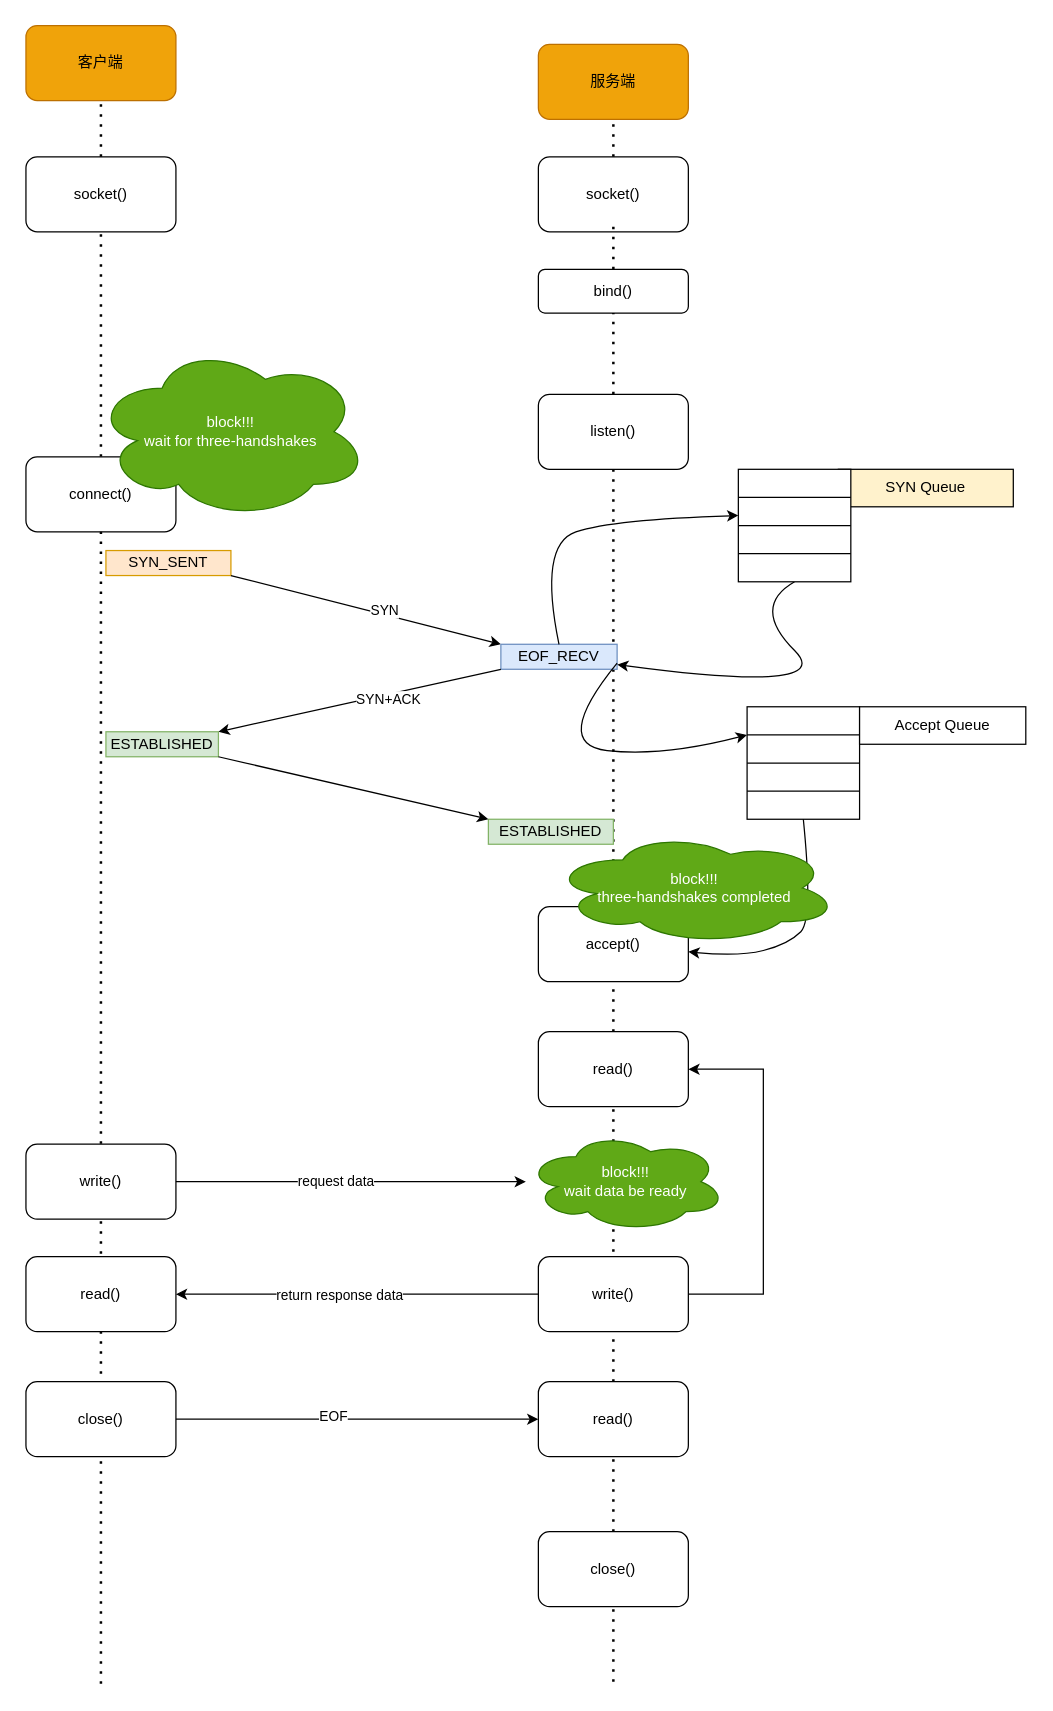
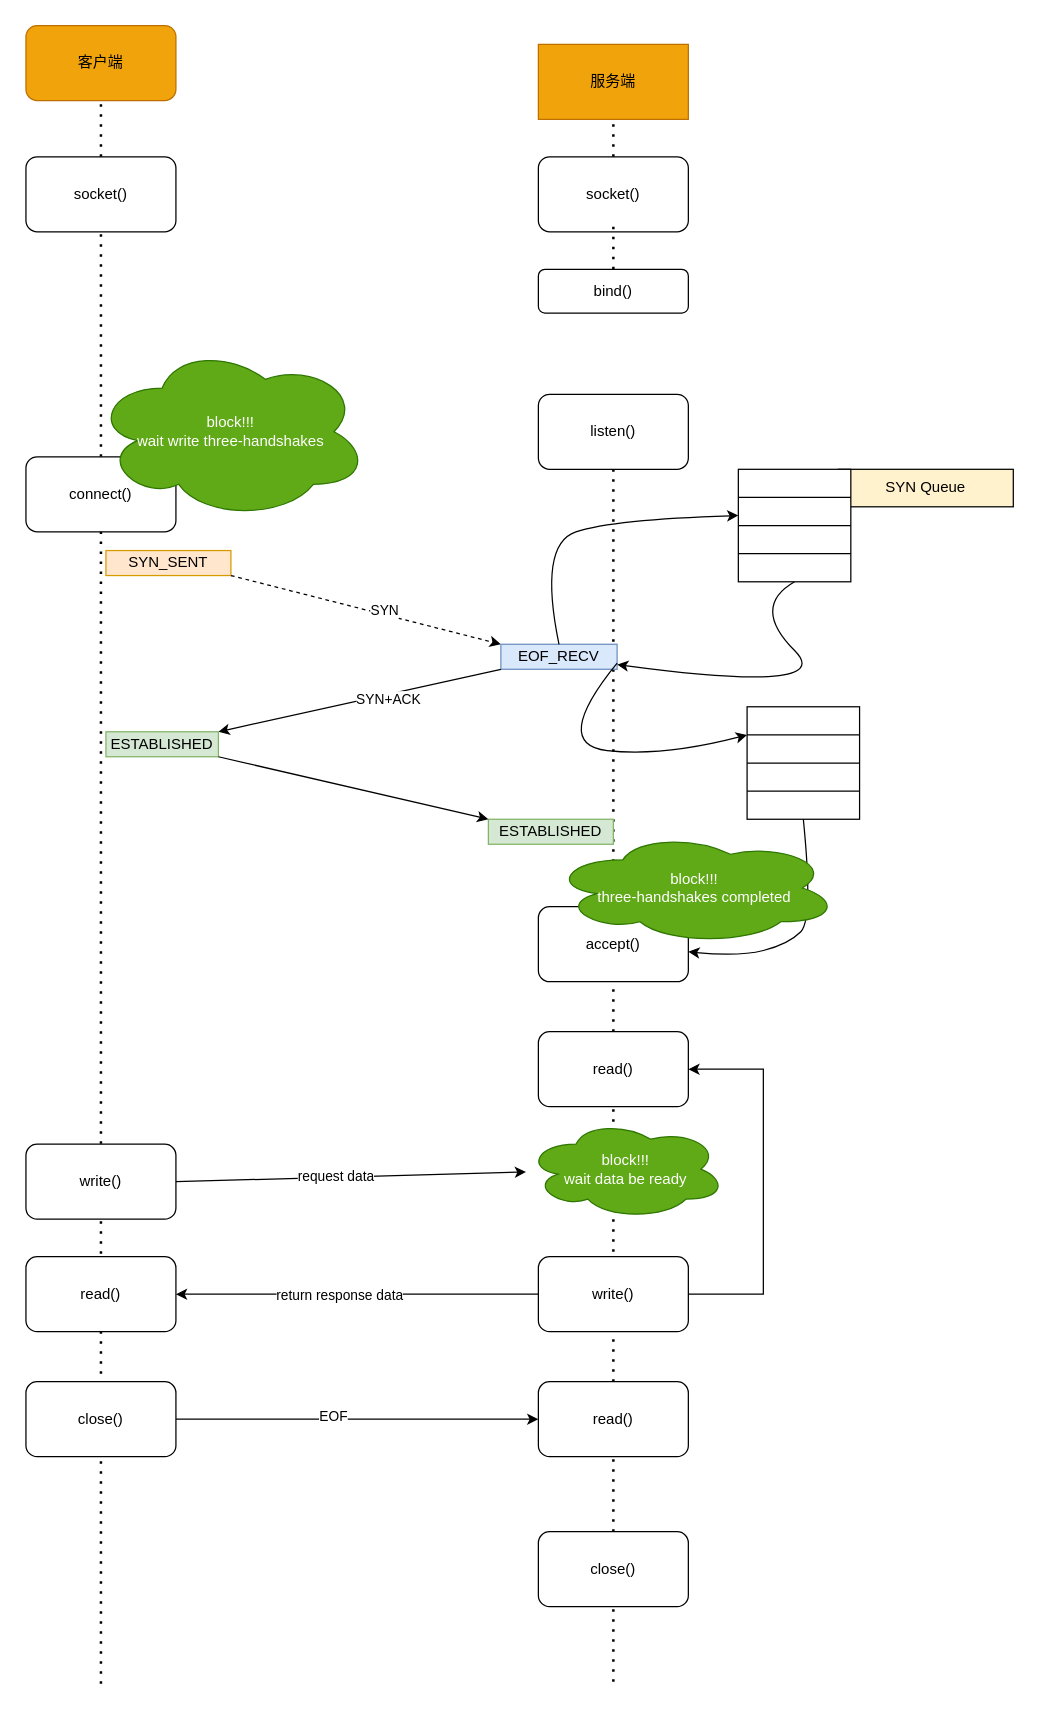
  <mxCell id="0" />
  <mxCell id="1" parent="0" />
  <mxCell id="2" value="客户端" style="rounded=1;whiteSpace=wrap;html=1;fillColor=#f0a30a;fontColor=#000000;strokeColor=#BD7000;" vertex="1" parent="1"><mxGeometry x="20" y="20" width="120" height="60" as="geometry" /></mxCell>
- <mxCell id="3" value="服务端" style="rounded=1;whiteSpace=wrap;html=1;fillColor=#f0a30a;fontColor=#000000;strokeColor=#BD7000;" vertex="1" parent="1"><mxGeometry x="430" y="35" width="120" height="60" as="geometry" /></mxCell>
+ <mxCell id="3" value="服务端" style="whiteSpace=wrap;html=1;fillColor=#f0a30a;fontColor=#000000;strokeColor=#BD7000;rounded=0;" vertex="1" parent="1"><mxGeometry x="430" y="35" width="120" height="60" as="geometry" /></mxCell>
  <mxCell id="4" value="socket()" style="rounded=1;whiteSpace=wrap;html=1;" vertex="1" parent="1"><mxGeometry x="20" y="125" width="120" height="60" as="geometry" /></mxCell>
  <mxCell id="5" value="" style="endArrow=none;dashed=1;html=1;dashPattern=1 3;strokeWidth=2;rounded=0;entryX=0.5;entryY=1;entryDx=0;entryDy=0;exitX=0.5;exitY=0;exitDx=0;exitDy=0;" edge="1" parent="1" source="4" target="2"><mxGeometry width="50" height="50" relative="1" as="geometry"><mxPoint x="160" y="335" as="sourcePoint" /><mxPoint x="210" y="285" as="targetPoint" /></mxGeometry></mxCell>
  <mxCell id="6" value="socket()" style="rounded=1;whiteSpace=wrap;html=1;" vertex="1" parent="1"><mxGeometry x="430" y="125" width="120" height="60" as="geometry" /></mxCell>
  <mxCell id="7" value="" style="endArrow=none;dashed=1;html=1;dashPattern=1 3;strokeWidth=2;rounded=0;entryX=0.5;entryY=1;entryDx=0;entryDy=0;exitX=0.5;exitY=0;exitDx=0;exitDy=0;" edge="1" parent="1" source="6" target="3"><mxGeometry width="50" height="50" relative="1" as="geometry"><mxPoint x="290" y="335" as="sourcePoint" /><mxPoint x="340" y="285" as="targetPoint" /></mxGeometry></mxCell>
  <mxCell id="8" value="" style="endArrow=none;dashed=1;html=1;dashPattern=1 3;strokeWidth=2;rounded=0;exitX=0.5;exitY=0;exitDx=0;exitDy=0;" edge="1" parent="1" source="9"><mxGeometry width="50" height="50" relative="1" as="geometry"><mxPoint x="440" y="225" as="sourcePoint" /><mxPoint x="490" y="175" as="targetPoint" /></mxGeometry></mxCell>
  <mxCell id="9" value="bind()" style="rounded=1;whiteSpace=wrap;html=1;" vertex="1" parent="1"><mxGeometry x="430" y="215" width="120" height="35" as="geometry" /></mxCell>
  <mxCell id="10" value="listen()" style="rounded=1;whiteSpace=wrap;html=1;" vertex="1" parent="1"><mxGeometry x="430" y="315" width="120" height="60" as="geometry" /></mxCell>
- <mxCell id="11" value="" style="endArrow=none;dashed=1;html=1;dashPattern=1 3;strokeWidth=2;rounded=0;entryX=0.5;entryY=1;entryDx=0;entryDy=0;exitX=0.5;exitY=0;exitDx=0;exitDy=0;" edge="1" parent="1" source="10" target="9"><mxGeometry width="50" height="50" relative="1" as="geometry"><mxPoint x="460" y="335" as="sourcePoint" /><mxPoint x="510" y="285" as="targetPoint" /></mxGeometry></mxCell>
  <mxCell id="12" value="" style="endArrow=none;dashed=1;html=1;dashPattern=1 3;strokeWidth=2;rounded=0;entryX=0.5;entryY=1;entryDx=0;entryDy=0;" edge="1" parent="1" target="4"><mxGeometry width="50" height="50" relative="1" as="geometry"><mxPoint x="80" y="365" as="sourcePoint" /><mxPoint x="210" y="285" as="targetPoint" /></mxGeometry></mxCell>
  <mxCell id="13" value="connect()" style="rounded=1;whiteSpace=wrap;html=1;" vertex="1" parent="1"><mxGeometry x="20" y="365" width="120" height="60" as="geometry" /></mxCell>
- <mxCell id="14" value="block!!!&lt;br&gt;wait for three-handshakes" style="ellipse;shape=cloud;whiteSpace=wrap;html=1;fillColor=#60a917;fontColor=#ffffff;strokeColor=#2D7600;" vertex="1" parent="1"><mxGeometry x="74" y="275" width="220" height="140" as="geometry" /></mxCell>
+ <mxCell id="14" value="block!!!&lt;br&gt;wait write three-handshakes" style="ellipse;shape=cloud;whiteSpace=wrap;html=1;fillColor=#60a917;fontColor=#ffffff;strokeColor=#2D7600;" vertex="1" parent="1"><mxGeometry x="74" y="275" width="220" height="140" as="geometry" /></mxCell>
  <mxCell id="15" value="" style="endArrow=none;dashed=1;html=1;dashPattern=1 3;strokeWidth=2;rounded=0;entryX=0.5;entryY=1;entryDx=0;entryDy=0;" edge="1" parent="1" target="13"><mxGeometry width="50" height="50" relative="1" as="geometry"><mxPoint x="80" y="1346.667" as="sourcePoint" /><mxPoint x="110" y="435" as="targetPoint" /></mxGeometry></mxCell>
  <mxCell id="16" value="" style="endArrow=none;dashed=1;html=1;dashPattern=1 3;strokeWidth=2;rounded=0;entryX=0.5;entryY=1;entryDx=0;entryDy=0;" edge="1" parent="1" target="10"><mxGeometry width="50" height="50" relative="1" as="geometry"><mxPoint x="490" y="1345" as="sourcePoint" /><mxPoint x="520" y="385" as="targetPoint" /></mxGeometry></mxCell>
  <mxCell id="17" value="SYN_SENT" style="rounded=0;whiteSpace=wrap;html=1;fillColor=#ffe6cc;strokeColor=#d79b00;" vertex="1" parent="1"><mxGeometry x="84" y="440" width="100" height="20" as="geometry" /></mxCell>
- <mxCell id="18" value="" style="endArrow=classic;html=1;rounded=0;exitX=1;exitY=1;exitDx=0;exitDy=0;entryX=0;entryY=0;entryDx=0;entryDy=0;" edge="1" parent="1" source="17" target="20"><mxGeometry width="50" height="50" relative="1" as="geometry"><mxPoint x="200" y="455" as="sourcePoint" /><mxPoint x="320" y="485" as="targetPoint" /></mxGeometry></mxCell>
+ <mxCell id="18" value="" style="endArrow=classic;html=1;rounded=0;exitX=1;exitY=1;exitDx=0;exitDy=0;entryX=0;entryY=0;entryDx=0;entryDy=0;dashed=1;" edge="1" parent="1" source="17" target="20"><mxGeometry width="50" height="50" relative="1" as="geometry"><mxPoint x="200" y="455" as="sourcePoint" /><mxPoint x="320" y="485" as="targetPoint" /></mxGeometry></mxCell>
  <mxCell id="19" value="SYN" style="edgeLabel;html=1;align=center;verticalAlign=middle;resizable=0;points=[];" vertex="1" connectable="0" parent="18"><mxGeometry x="0.265" y="1" relative="1" as="geometry"><mxPoint x="-14" y="-6" as="offset" /></mxGeometry></mxCell>
  <mxCell id="20" value="EOF_RECV" style="rounded=0;whiteSpace=wrap;html=1;fillColor=#dae8fc;strokeColor=#6c8ebf;" vertex="1" parent="1"><mxGeometry x="400" y="515" width="93" height="20" as="geometry" /></mxCell>
  <mxCell id="21" value="" style="endArrow=classic;html=1;rounded=0;exitX=0;exitY=1;exitDx=0;exitDy=0;entryX=1;entryY=0;entryDx=0;entryDy=0;" edge="1" parent="1" source="20" target="23"><mxGeometry width="50" height="50" relative="1" as="geometry"><mxPoint x="170" y="565" as="sourcePoint" /><mxPoint x="160" y="575" as="targetPoint" /><Array as="points" /></mxGeometry></mxCell>
  <mxCell id="22" value="SYN+ACK" style="edgeLabel;html=1;align=center;verticalAlign=middle;resizable=0;points=[];" vertex="1" connectable="0" parent="21"><mxGeometry x="-0.361" y="2" relative="1" as="geometry"><mxPoint x="-19" y="6" as="offset" /></mxGeometry></mxCell>
  <mxCell id="23" value="ESTABLISHED" style="rounded=0;whiteSpace=wrap;html=1;fillColor=#d5e8d4;strokeColor=#82b366;" vertex="1" parent="1"><mxGeometry x="84" y="585" width="90" height="20" as="geometry" /></mxCell>
  <mxCell id="24" value="ESTABLISHED" style="rounded=0;whiteSpace=wrap;html=1;fillColor=#d5e8d4;strokeColor=#82b366;" vertex="1" parent="1"><mxGeometry x="390" y="655" width="100" height="20" as="geometry" /></mxCell>
  <mxCell id="25" value="" style="endArrow=classic;html=1;rounded=0;exitX=1;exitY=1;exitDx=0;exitDy=0;entryX=0;entryY=0;entryDx=0;entryDy=0;" edge="1" parent="1" source="23" target="24"><mxGeometry width="50" height="50" relative="1" as="geometry"><mxPoint x="250" y="685" as="sourcePoint" /><mxPoint x="300" y="635" as="targetPoint" /></mxGeometry></mxCell>
  <mxCell id="26" value="" style="curved=1;endArrow=classic;html=1;rounded=0;exitX=0.5;exitY=0;exitDx=0;exitDy=0;entryX=0;entryY=0.411;entryDx=0;entryDy=0;entryPerimeter=0;" edge="1" parent="1" source="20" target="37"><mxGeometry width="50" height="50" relative="1" as="geometry"><mxPoint x="550" y="490" as="sourcePoint" /><mxPoint x="577.34" y="432.008" as="targetPoint" /><Array as="points"><mxPoint x="430" y="435" /><mxPoint x="490" y="415" /></Array></mxGeometry></mxCell>
  <mxCell id="27" value="" style="curved=1;endArrow=classic;html=1;rounded=0;exitX=0.5;exitY=1;exitDx=0;exitDy=0;" edge="1" parent="1" source="37" target="20"><mxGeometry width="50" height="50" relative="1" as="geometry"><mxPoint x="648.32" y="477.31" as="sourcePoint" /><mxPoint x="720" y="555" as="targetPoint" /><Array as="points"><mxPoint x="600" y="485" /><mxPoint x="670" y="555" /></Array></mxGeometry></mxCell>
  <mxCell id="28" value="" style="group" vertex="1" connectable="0" parent="1"><mxGeometry x="597" y="565" width="90" height="90" as="geometry" /></mxCell>
  <mxCell id="29" value="" style="whiteSpace=wrap;html=1;aspect=fixed;" vertex="1" parent="28"><mxGeometry width="90" height="90" as="geometry" /></mxCell>
  <mxCell id="30" value="" style="endArrow=none;html=1;rounded=0;entryX=1;entryY=0.25;entryDx=0;entryDy=0;exitX=0;exitY=0.25;exitDx=0;exitDy=0;" edge="1" parent="28" source="29" target="29"><mxGeometry width="50" height="50" relative="1" as="geometry"><mxPoint x="-347" as="sourcePoint" /><mxPoint x="-297" y="-50" as="targetPoint" /></mxGeometry></mxCell>
  <mxCell id="31" value="" style="endArrow=none;html=1;rounded=0;entryX=1;entryY=0.5;entryDx=0;entryDy=0;exitX=0;exitY=0.5;exitDx=0;exitDy=0;" edge="1" parent="28" source="29" target="29"><mxGeometry width="50" height="50" relative="1" as="geometry"><mxPoint x="-17" y="270" as="sourcePoint" /><mxPoint x="33" y="220" as="targetPoint" /></mxGeometry></mxCell>
  <mxCell id="32" value="" style="endArrow=none;html=1;rounded=0;entryX=1;entryY=0.75;entryDx=0;entryDy=0;exitX=0;exitY=0.75;exitDx=0;exitDy=0;" edge="1" parent="28" source="29" target="29"><mxGeometry width="50" height="50" relative="1" as="geometry"><mxPoint x="-347" as="sourcePoint" /><mxPoint x="-297" y="-50" as="targetPoint" /></mxGeometry></mxCell>
  <mxCell id="33" value="" style="curved=1;endArrow=classic;html=1;rounded=0;exitX=1;exitY=0.75;exitDx=0;exitDy=0;entryX=0;entryY=0.25;entryDx=0;entryDy=0;" edge="1" parent="1" source="20" target="29"><mxGeometry width="50" height="50" relative="1" as="geometry"><mxPoint x="250" y="585" as="sourcePoint" /><mxPoint x="300" y="535" as="targetPoint" /><Array as="points"><mxPoint x="440" y="595" /><mxPoint x="530" y="605" /></Array></mxGeometry></mxCell>
  <mxCell id="34" value="SYN Queue" style="rounded=0;whiteSpace=wrap;html=1;fillColor=#fff2cc;" vertex="1" parent="1"><mxGeometry x="670" y="375" width="140" height="30" as="geometry" /></mxCell>
- <mxCell id="35" value="Accept Queue" style="rounded=0;whiteSpace=wrap;html=1;" vertex="1" parent="1"><mxGeometry x="687" y="565" width="133" height="30" as="geometry" /></mxCell>
  <mxCell id="36" value="" style="group" vertex="1" connectable="0" parent="1"><mxGeometry x="590" y="375" width="90" height="90" as="geometry" /></mxCell>
  <mxCell id="37" value="" style="whiteSpace=wrap;html=1;aspect=fixed;" vertex="1" parent="36"><mxGeometry width="90" height="90" as="geometry" /></mxCell>
  <mxCell id="38" value="" style="endArrow=none;html=1;rounded=0;entryX=1;entryY=0.25;entryDx=0;entryDy=0;exitX=0;exitY=0.25;exitDx=0;exitDy=0;" edge="1" parent="36" source="37" target="37"><mxGeometry width="50" height="50" relative="1" as="geometry"><mxPoint x="-347" as="sourcePoint" /><mxPoint x="-297" y="-50" as="targetPoint" /></mxGeometry></mxCell>
  <mxCell id="39" value="" style="endArrow=none;html=1;rounded=0;entryX=1;entryY=0.5;entryDx=0;entryDy=0;exitX=0;exitY=0.5;exitDx=0;exitDy=0;" edge="1" parent="36" source="37" target="37"><mxGeometry width="50" height="50" relative="1" as="geometry"><mxPoint x="-17" y="270" as="sourcePoint" /><mxPoint x="33" y="220" as="targetPoint" /></mxGeometry></mxCell>
  <mxCell id="40" value="" style="endArrow=none;html=1;rounded=0;entryX=1;entryY=0.75;entryDx=0;entryDy=0;exitX=0;exitY=0.75;exitDx=0;exitDy=0;" edge="1" parent="36" source="37" target="37"><mxGeometry width="50" height="50" relative="1" as="geometry"><mxPoint x="-347" as="sourcePoint" /><mxPoint x="-297" y="-50" as="targetPoint" /></mxGeometry></mxCell>
  <mxCell id="41" value="" style="curved=1;endArrow=classic;html=1;rounded=0;exitX=0.5;exitY=1;exitDx=0;exitDy=0;" edge="1" parent="1" source="29" target="42"><mxGeometry width="50" height="50" relative="1" as="geometry"><mxPoint x="300" y="885" as="sourcePoint" /><mxPoint x="570" y="745" as="targetPoint" /><Array as="points"><mxPoint x="650" y="735" /><mxPoint x="630" y="755" /><mxPoint x="590" y="765" /></Array></mxGeometry></mxCell>
  <mxCell id="42" value="accept()" style="rounded=1;whiteSpace=wrap;html=1;" vertex="1" parent="1"><mxGeometry x="430" y="725" width="120" height="60" as="geometry" /></mxCell>
  <mxCell id="43" value="block!!!&lt;br&gt;three-handshakes completed" style="ellipse;shape=cloud;whiteSpace=wrap;html=1;fillColor=#60a917;fontColor=#ffffff;strokeColor=#2D7600;" vertex="1" parent="1"><mxGeometry x="440" y="665" width="230" height="90" as="geometry" /></mxCell>
  <mxCell id="44" value="read()" style="rounded=1;whiteSpace=wrap;html=1;" vertex="1" parent="1"><mxGeometry x="430" y="825" width="120" height="60" as="geometry" /></mxCell>
- <mxCell id="45" value="block!!!&lt;br&gt;wait data be ready" style="ellipse;shape=cloud;whiteSpace=wrap;html=1;fillColor=#60a917;fontColor=#ffffff;strokeColor=#2D7600;" vertex="1" parent="1"><mxGeometry x="420" y="905" width="160" height="80" as="geometry" /></mxCell>
+ <mxCell id="45" value="block!!!&lt;br&gt;wait data be ready" style="ellipse;shape=cloud;whiteSpace=wrap;html=1;fillColor=#60a917;fontColor=#ffffff;strokeColor=#2D7600;" vertex="1" parent="1"><mxGeometry x="420" y="895" width="160" height="80" as="geometry" /></mxCell>
  <mxCell id="46" value="write()" style="rounded=1;whiteSpace=wrap;html=1;" vertex="1" parent="1"><mxGeometry x="430" y="1005" width="120" height="60" as="geometry" /></mxCell>
  <mxCell id="47" value="" style="endArrow=classic;html=1;rounded=0;exitX=1;exitY=0.5;exitDx=0;exitDy=0;entryX=1;entryY=0.5;entryDx=0;entryDy=0;" edge="1" parent="1" source="46" target="44"><mxGeometry width="50" height="50" relative="1" as="geometry"><mxPoint x="560" y="1035" as="sourcePoint" /><mxPoint x="610" y="985" as="targetPoint" /><Array as="points"><mxPoint x="610" y="1035" /><mxPoint x="610" y="855" /></Array></mxGeometry></mxCell>
  <mxCell id="48" value="write()" style="rounded=1;whiteSpace=wrap;html=1;" vertex="1" parent="1"><mxGeometry x="20" y="915" width="120" height="60" as="geometry" /></mxCell>
  <mxCell id="49" value="" style="endArrow=classic;html=1;rounded=0;exitX=1;exitY=0.5;exitDx=0;exitDy=0;" edge="1" parent="1" source="48" target="45"><mxGeometry width="50" height="50" relative="1" as="geometry"><mxPoint x="300" y="845" as="sourcePoint" /><mxPoint x="350" y="795" as="targetPoint" /></mxGeometry></mxCell>
  <mxCell id="50" value="request data" style="edgeLabel;html=1;align=center;verticalAlign=middle;resizable=0;points=[];" vertex="1" connectable="0" parent="49"><mxGeometry x="-0.09" y="1" relative="1" as="geometry"><mxPoint as="offset" /></mxGeometry></mxCell>
  <mxCell id="51" value="read()" style="rounded=1;whiteSpace=wrap;html=1;" vertex="1" parent="1"><mxGeometry x="20" y="1005" width="120" height="60" as="geometry" /></mxCell>
  <mxCell id="52" value="" style="endArrow=classic;html=1;rounded=0;exitX=0;exitY=0.5;exitDx=0;exitDy=0;entryX=1;entryY=0.5;entryDx=0;entryDy=0;" edge="1" parent="1" source="46" target="51"><mxGeometry width="50" height="50" relative="1" as="geometry"><mxPoint x="300" y="935" as="sourcePoint" /><mxPoint x="350" y="885" as="targetPoint" /></mxGeometry></mxCell>
  <mxCell id="53" value="return response data" style="edgeLabel;html=1;align=center;verticalAlign=middle;resizable=0;points=[];" vertex="1" connectable="0" parent="52"><mxGeometry x="0.248" y="-3" relative="1" as="geometry"><mxPoint x="21" y="3" as="offset" /></mxGeometry></mxCell>
  <mxCell id="54" value="close()" style="rounded=1;whiteSpace=wrap;html=1;" vertex="1" parent="1"><mxGeometry x="20" y="1105" width="120" height="60" as="geometry" /></mxCell>
  <mxCell id="55" value="read()" style="rounded=1;whiteSpace=wrap;html=1;" vertex="1" parent="1"><mxGeometry x="430" y="1105" width="120" height="60" as="geometry" /></mxCell>
  <mxCell id="56" value="" style="endArrow=classic;html=1;rounded=0;exitX=1;exitY=0.5;exitDx=0;exitDy=0;entryX=0;entryY=0.5;entryDx=0;entryDy=0;" edge="1" parent="1" source="54" target="55"><mxGeometry width="50" height="50" relative="1" as="geometry"><mxPoint x="200" y="1165" as="sourcePoint" /><mxPoint x="250" y="1115" as="targetPoint" /></mxGeometry></mxCell>
  <mxCell id="57" value="EOF" style="edgeLabel;html=1;align=center;verticalAlign=middle;resizable=0;points=[];" vertex="1" connectable="0" parent="56"><mxGeometry x="-0.139" y="3" relative="1" as="geometry"><mxPoint as="offset" /></mxGeometry></mxCell>
  <mxCell id="58" value="close()" style="rounded=1;whiteSpace=wrap;html=1;" vertex="1" parent="1"><mxGeometry x="430" y="1225" width="120" height="60" as="geometry" /></mxCell>
